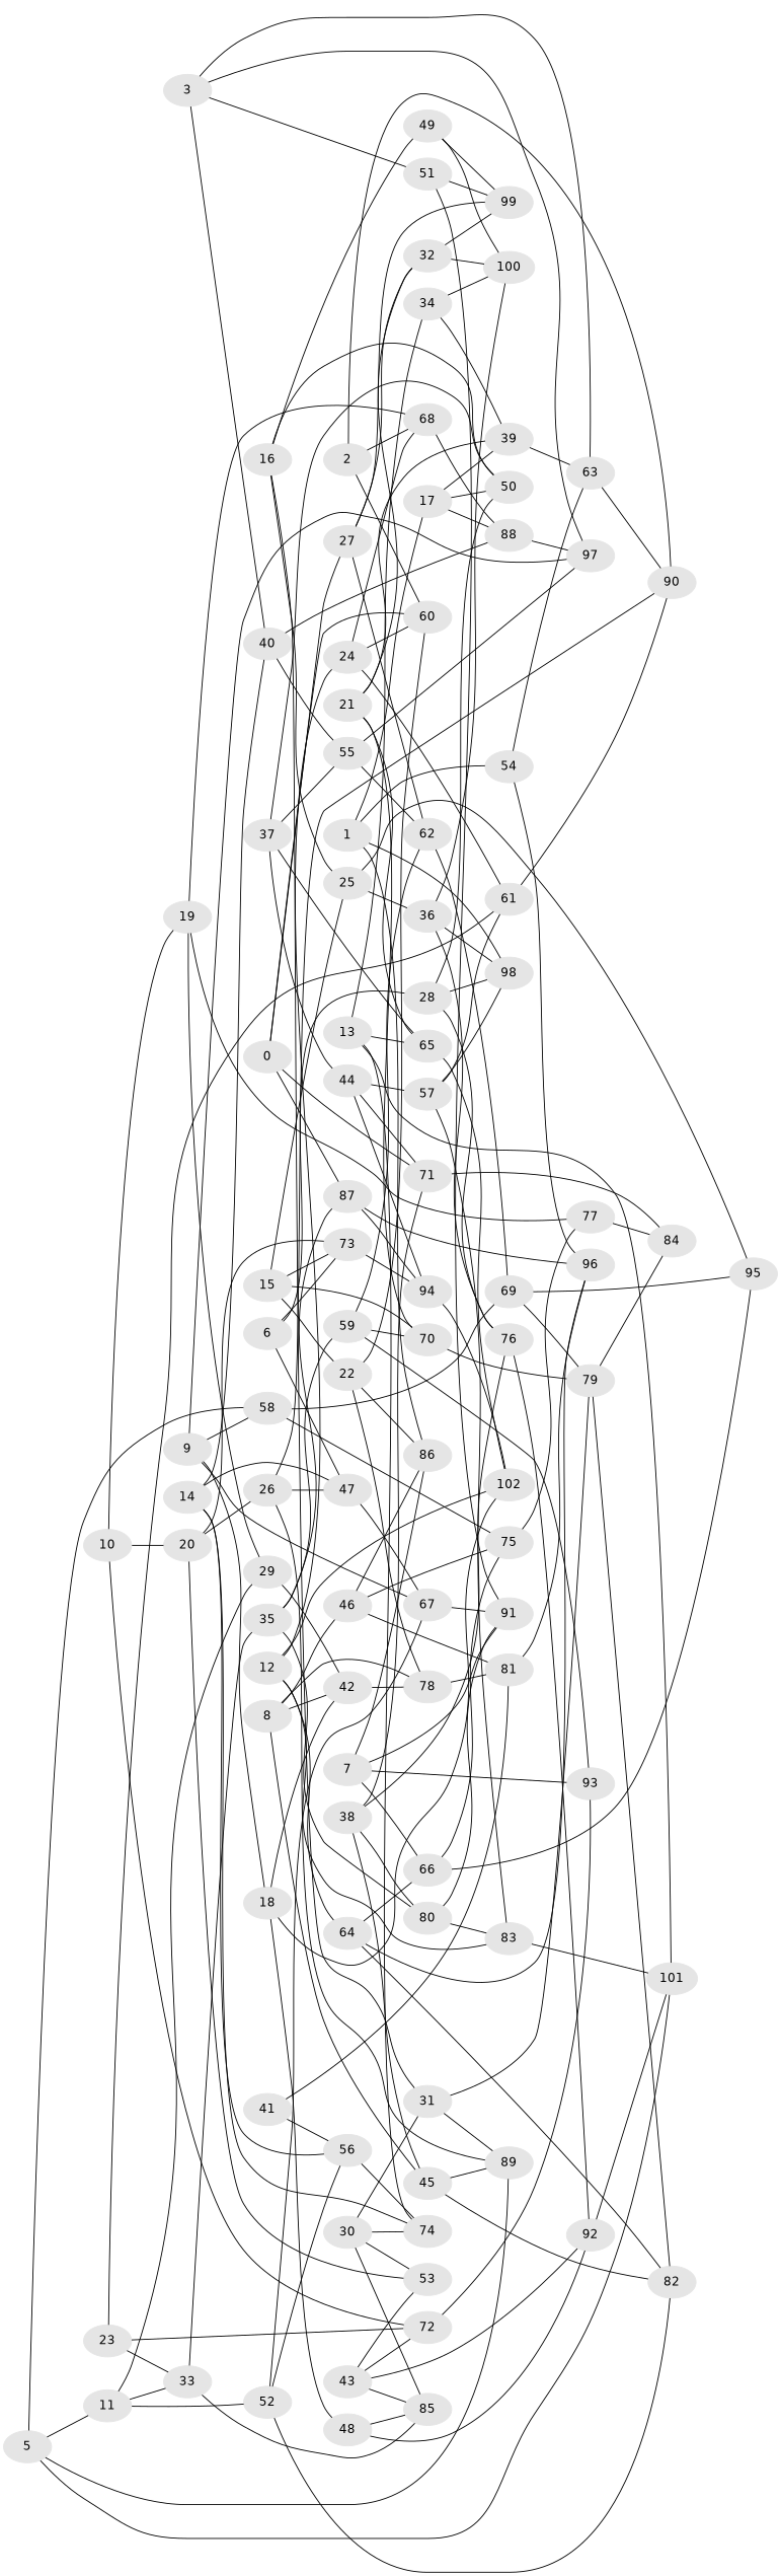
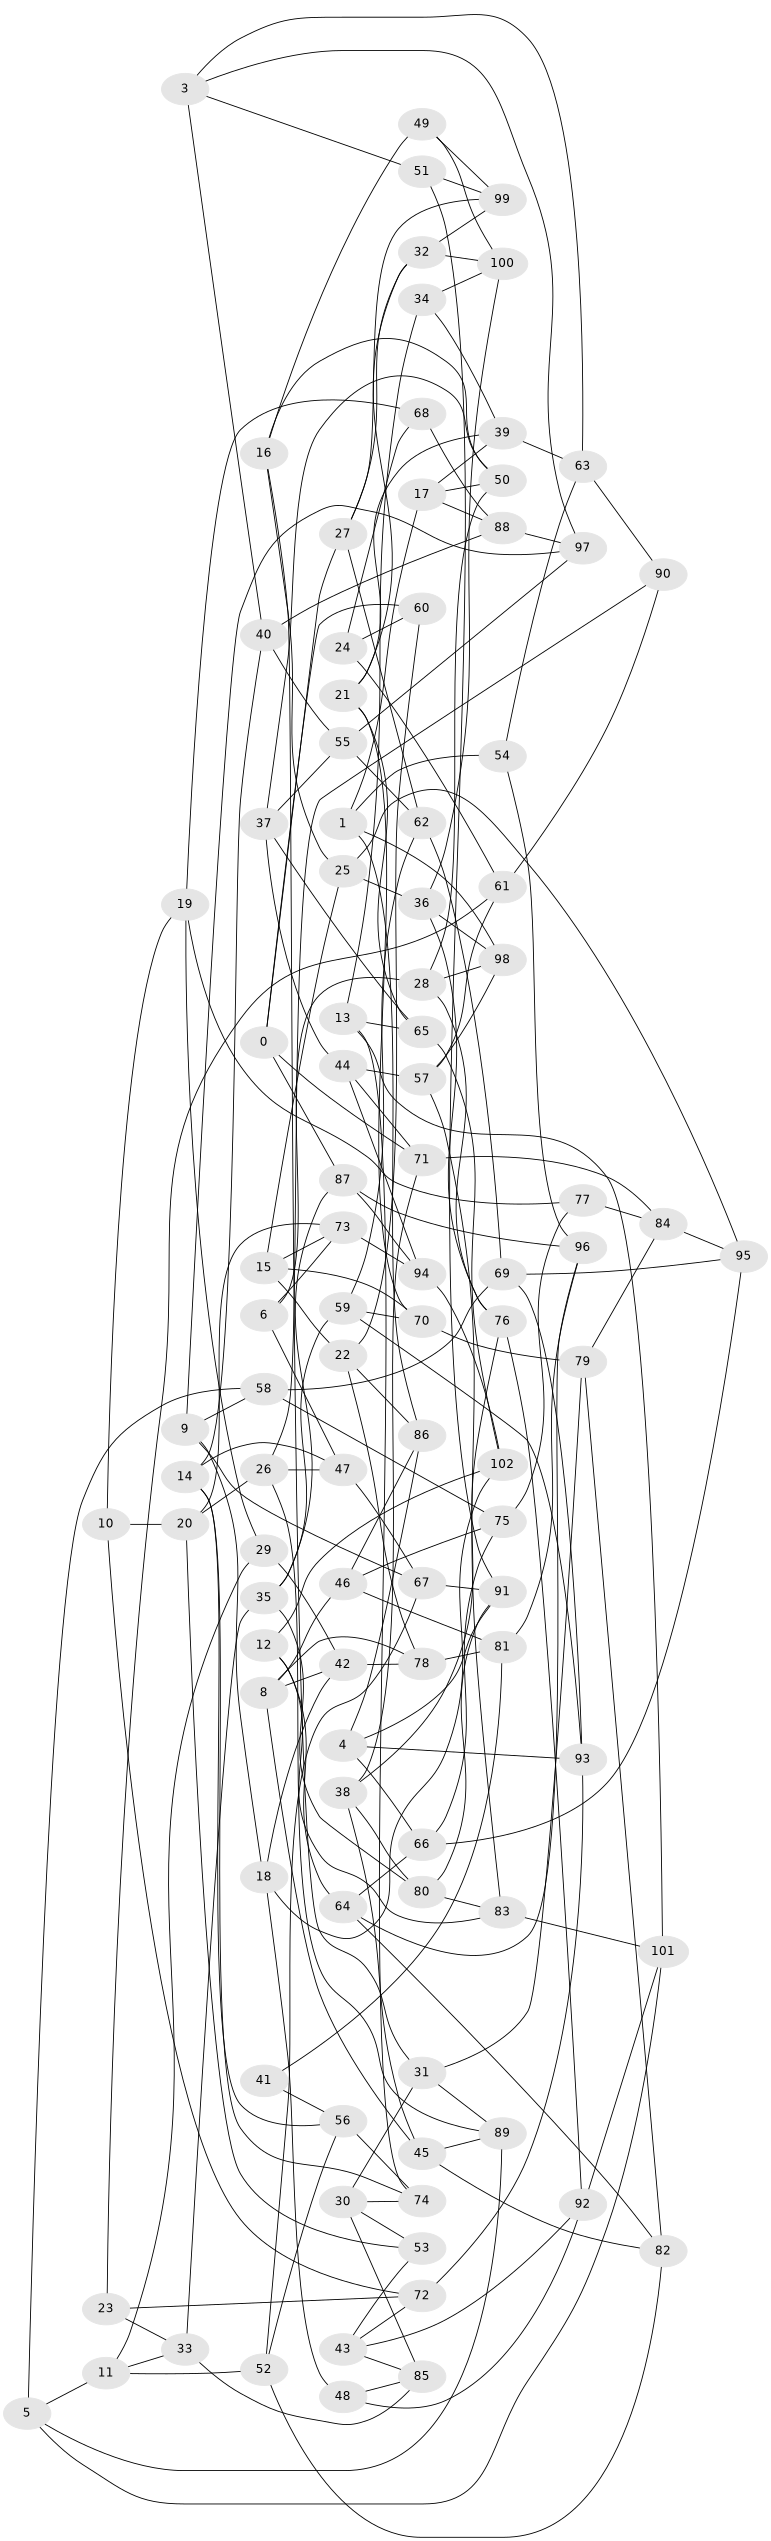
  graph {
    fontname="DejaVu Sans"
    rankdir=LR
    node [color=gray90 fontname="DejaVu Sans" style=filled]
    edge [fontname="DejaVu Sans"]
    1
    17
    54
    86
    98
    50
    39
    88
    63
    96
-   2
    60
    68
    90
    49
    99
    100
    3
    40
    51
    97
    55
    91
-   4 [label=7]
+   4
    66
    93
    95
    75
    5
    11
    58
    89
    101
    29
    33
    52
    69
    6
    28
    47
    73
    76
    42
    67
    94
    n46 [label=0]
    27
    71
    87
    32
    62
    84
    8
    45
    46
    78
    82
    81
    9
    18
    102
    48
    10
    19
    20
    72
    77
    26
    53
    85
    35
    56
    12
    24
    64
    83
    61
    13
    34
    65
    74
    14
    15
    22
    25
    70
    36
    79
    16
    31
    92
    21
    23
    30
    59
    80
    37
    44
    57
    38
    41
    43
    1 -- 17
    1 -- 54
    1 -- 86
    1 -- 98
    17 -- 50
    17 -- 39
    17 -- 88
    54 -- 63
    54 -- 96
    39 -- 63
    88 -- 97
    63 -- 90
-   2 -- 60
-   2 -- 68
-   2 -- 90
    68 -- 88
    49 -- 99
    49 -- 100
    3 -- 63
    3 -- 40
    3 -- 51
    3 -- 97
    40 -- 88
    40 -- 55
    51 -- 99
    51 -- 91
    55 -- 97
    55 -- 62
    4 -- 86
    4 -- 91
    4 -- 66
    4 -- 93
    66 -- 95
    66 -- 75
    75 -- 77
    5 -- 11
    5 -- 58
    5 -- 89
    5 -- 101
    11 -- 29
    11 -- 33
    11 -- 52
    58 -- 75
    58 -- 69
    29 -- 42
    33 -- 85
    33 -- 35
    52 -- 67
    52 -- 82
    52 -- 56
-   69 -- 79
+   69 -- 93
    69 -- 95
    6 -- 28
    6 -- 47
    6 -- 73
    28 -- 98
    28 -- 50
    28 -- 76
    47 -- 67
    73 -- 94
    76 -- 92
    42 -- 78
    67 -- 91
    94 -- 102
    n46 -- 60
    n46 -- 27
    n46 -- 71
    n46 -- 87
    27 -- 99
    27 -- 32
    27 -- 62
    71 -- 84
    87 -- 96
    87 -- 94
    32 -- 99
    32 -- 100
    62 -- 69
+   84 -- 95
    8 -- 42
    8 -- 45
    8 -- 46
    8 -- 78
    45 -- 89
    45 -- 82
    46 -- 86
    46 -- 75
    46 -- 81
    78 -- 81
    81 -- 96
    9 -- 97
    9 -- 58
    9 -- 67
    9 -- 18
    18 -- 42
    18 -- 102
    18 -- 48
    48 -- 85
    48 -- 92
    10 -- 19
    10 -- 20
    10 -- 72
    19 -- 68
    19 -- 29
    19 -- 77
    20 -- 73
    20 -- 26
    20 -- 53
    72 -- 93
    77 -- 84
    26 -- 90
    26 -- 89
    26 -- 47
    35 -- 87
    35 -- 59
    35 -- 80
    56 -- 74
    12 -- 102
-   12 -- 24
    12 -- 64
    12 -- 83
    24 -- 60
    24 -- 68
    24 -- 61
    64 -- 96
    64 -- 66
    64 -- 82
    83 -- 101
    61 -- 90
    13 -- 101
    13 -- 34
    13 -- 65
    13 -- 74
    34 -- 39
    34 -- 100
    65 -- 102
    14 -- 40
    14 -- 47
    14 -- 56
    14 -- 74
    15 -- 73
    15 -- 22
    15 -- 25
    15 -- 70
    22 -- 86
    22 -- 60
    22 -- 78
    25 -- 95
    25 -- 36
    70 -- 79
    36 -- 98
    36 -- 100
    36 -- 76
    79 -- 84
    79 -- 82
    16 -- 50
    16 -- 49
    16 -- 25
    16 -- 31
    31 -- 89
    31 -- 79
    92 -- 101
    21 -- 39
    21 -- 32
    21 -- 65
    21 -- 70
    23 -- 33
    23 -- 72
    23 -- 61
    30 -- 53
    30 -- 85
    30 -- 74
    30 -- 31
    59 -- 93
    59 -- 62
    59 -- 70
    80 -- 91
    80 -- 83
    37 -- 50
    37 -- 55
    37 -- 65
    37 -- 44
    44 -- 94
    44 -- 71
    44 -- 57
    57 -- 98
    57 -- 83
    57 -- 61
    38 -- 76
    38 -- 71
    38 -- 45
    38 -- 80
    41 -- 81
    41 -- 56
    43 -- 72
    43 -- 53
    43 -- 85
    43 -- 92
  }
